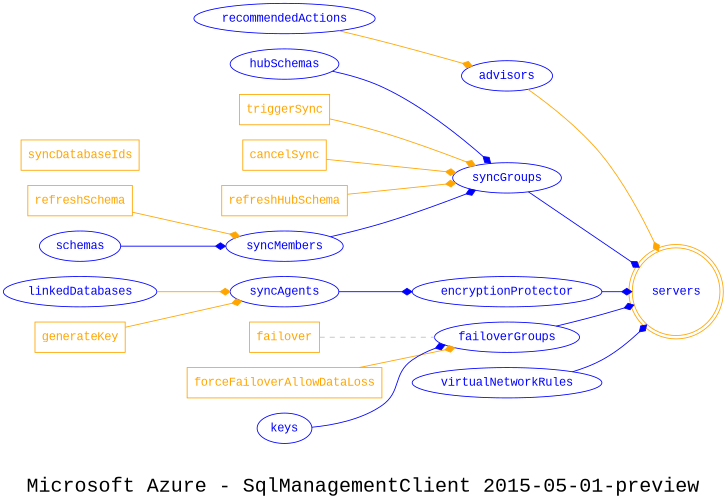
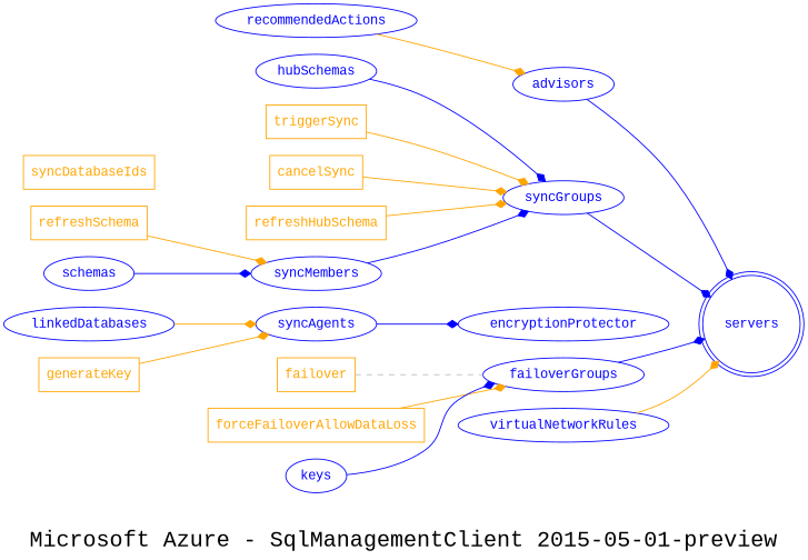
  digraph {
    fontname="Liberation Mono"
    fontsize=24
    label="Microsoft Azure - SqlManagementClient 2015-05-01-preview"
    rankdir=LR
    splines=true
    node [color=blue fontcolor=blue fontname="Liberation Mono" shape=ellipse]
    edge [arrowhead=diamond arrowtail=none color=blue fontcolor=blue fontname="Liberation Mono"]
-   servers [color=orange shape=doublecircle]
+   servers [shape=doublecircle]
    advisors
    recommendedActions
    syncGroups
    hubSchemas
    triggerSync [color=orange fontcolor=orange shape=box]
    cancelSync [color=orange fontcolor=orange shape=box]
    refreshHubSchema [color=orange fontcolor=orange shape=box]
    syncMembers
    refreshSchema [color=orange fontcolor=orange shape=box]
    schemas
    encryptionProtector
    failoverGroups
    failover [color=orange fontcolor=orange shape=box]
    forceFailoverAllowDataLoss [color=orange fontcolor=orange shape=box]
    keys
    syncAgents
    linkedDatabases
    generateKey [color=orange fontcolor=orange shape=box]
    virtualNetworkRules
    syncDatabaseIds [color=orange fontcolor=orange shape=box]
-   advisors -> servers [color=orange]
+   advisors -> servers
    recommendedActions -> advisors [color=orange]
    syncGroups -> servers
    hubSchemas -> syncGroups
    triggerSync -> syncGroups [color=orange fontcolor=orange]
    cancelSync -> syncGroups [color=orange fontcolor=orange]
    refreshHubSchema -> syncGroups [color=orange fontcolor=orange]
    syncMembers -> syncGroups
    refreshSchema -> syncMembers [color=orange fontcolor=orange]
    schemas -> syncMembers
-   encryptionProtector -> servers
    failoverGroups -> servers
    failover -> failoverGroups [arrowhead=none color=grey fontcolor=grey style=dashed]
    forceFailoverAllowDataLoss -> failoverGroups [color=orange fontcolor=orange]
    keys -> failoverGroups
    syncAgents -> encryptionProtector
    linkedDatabases -> syncAgents [color=orange]
    generateKey -> syncAgents [color=orange fontcolor=orange]
-   virtualNetworkRules -> servers
+   virtualNetworkRules -> servers [color=orange]
  }
